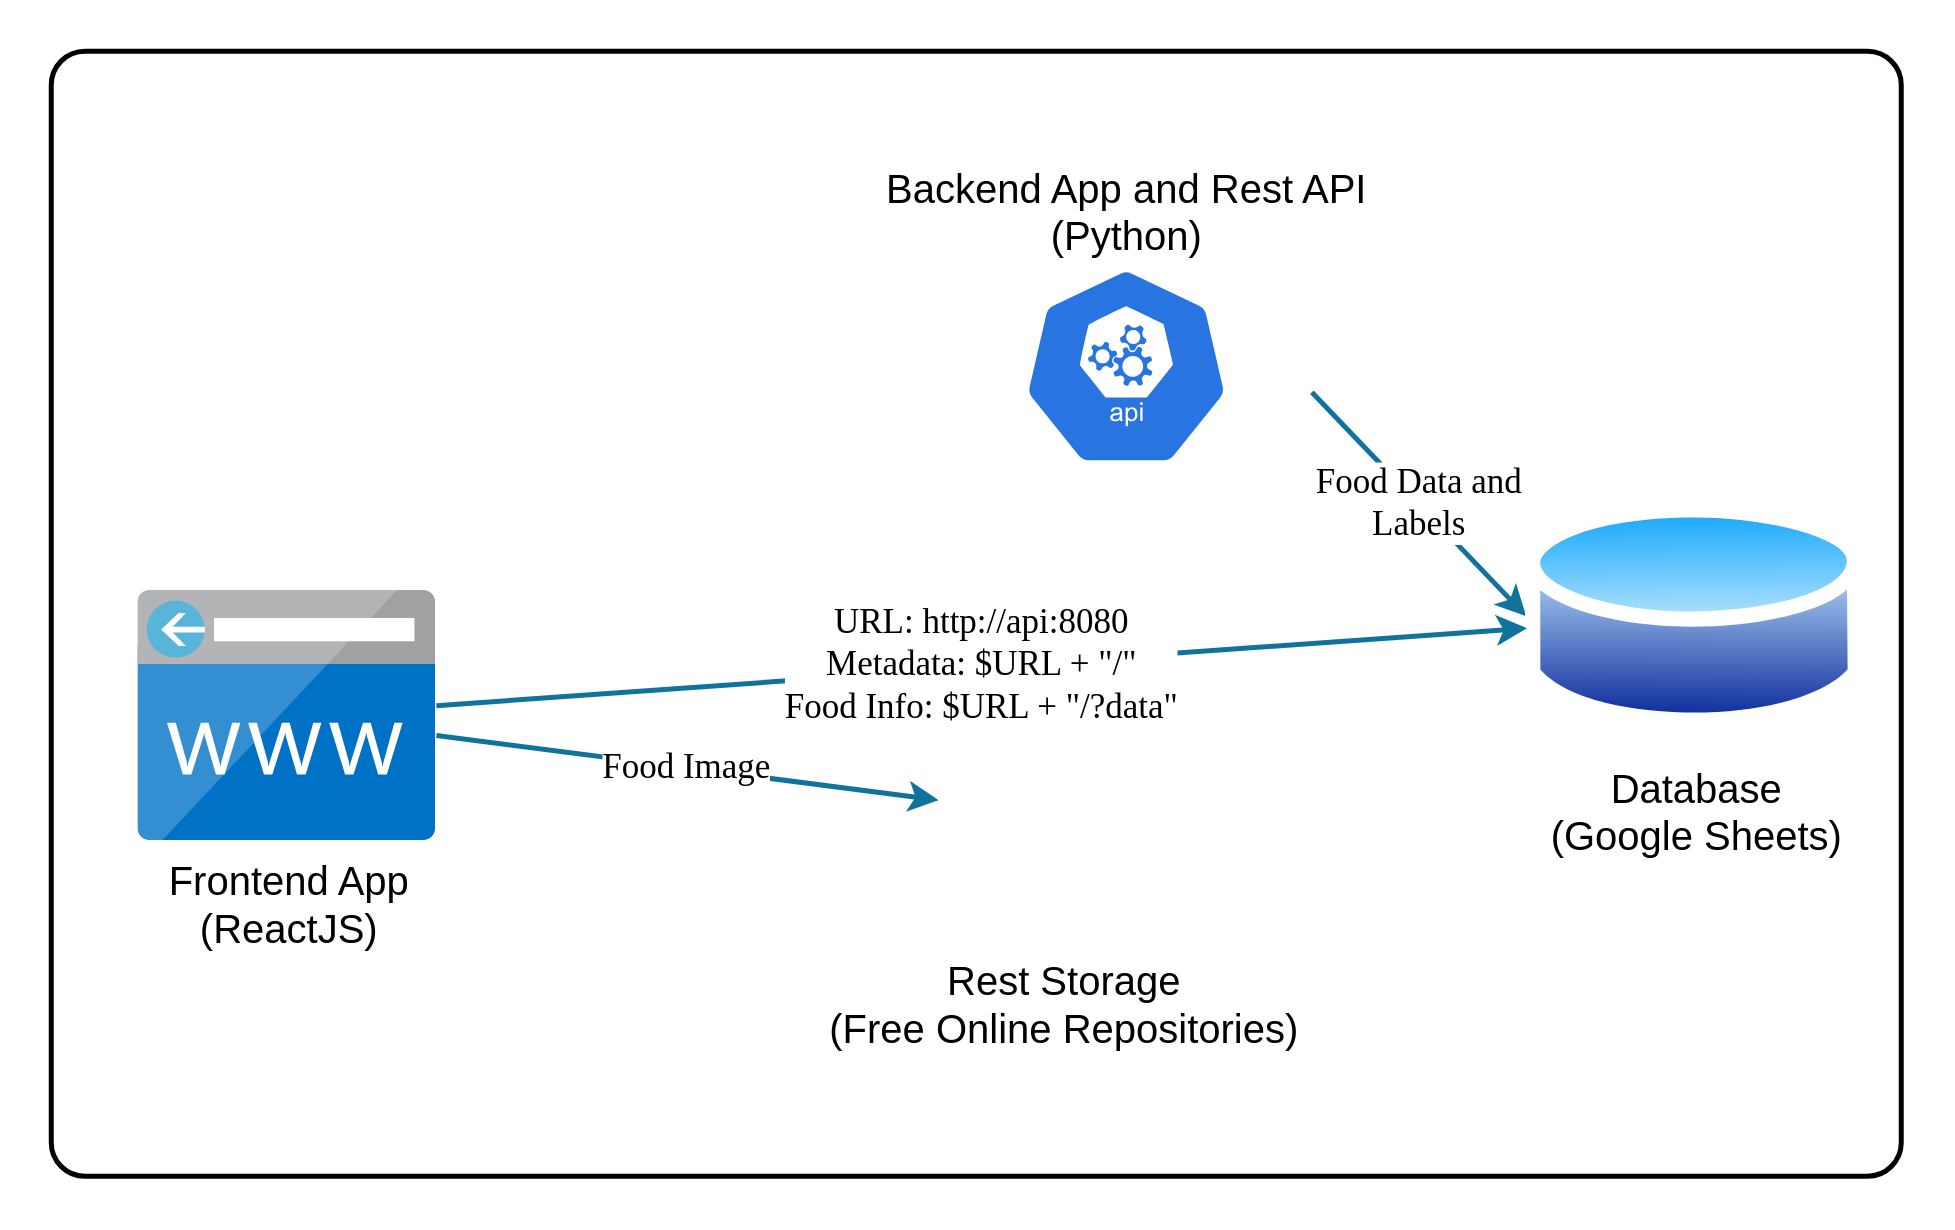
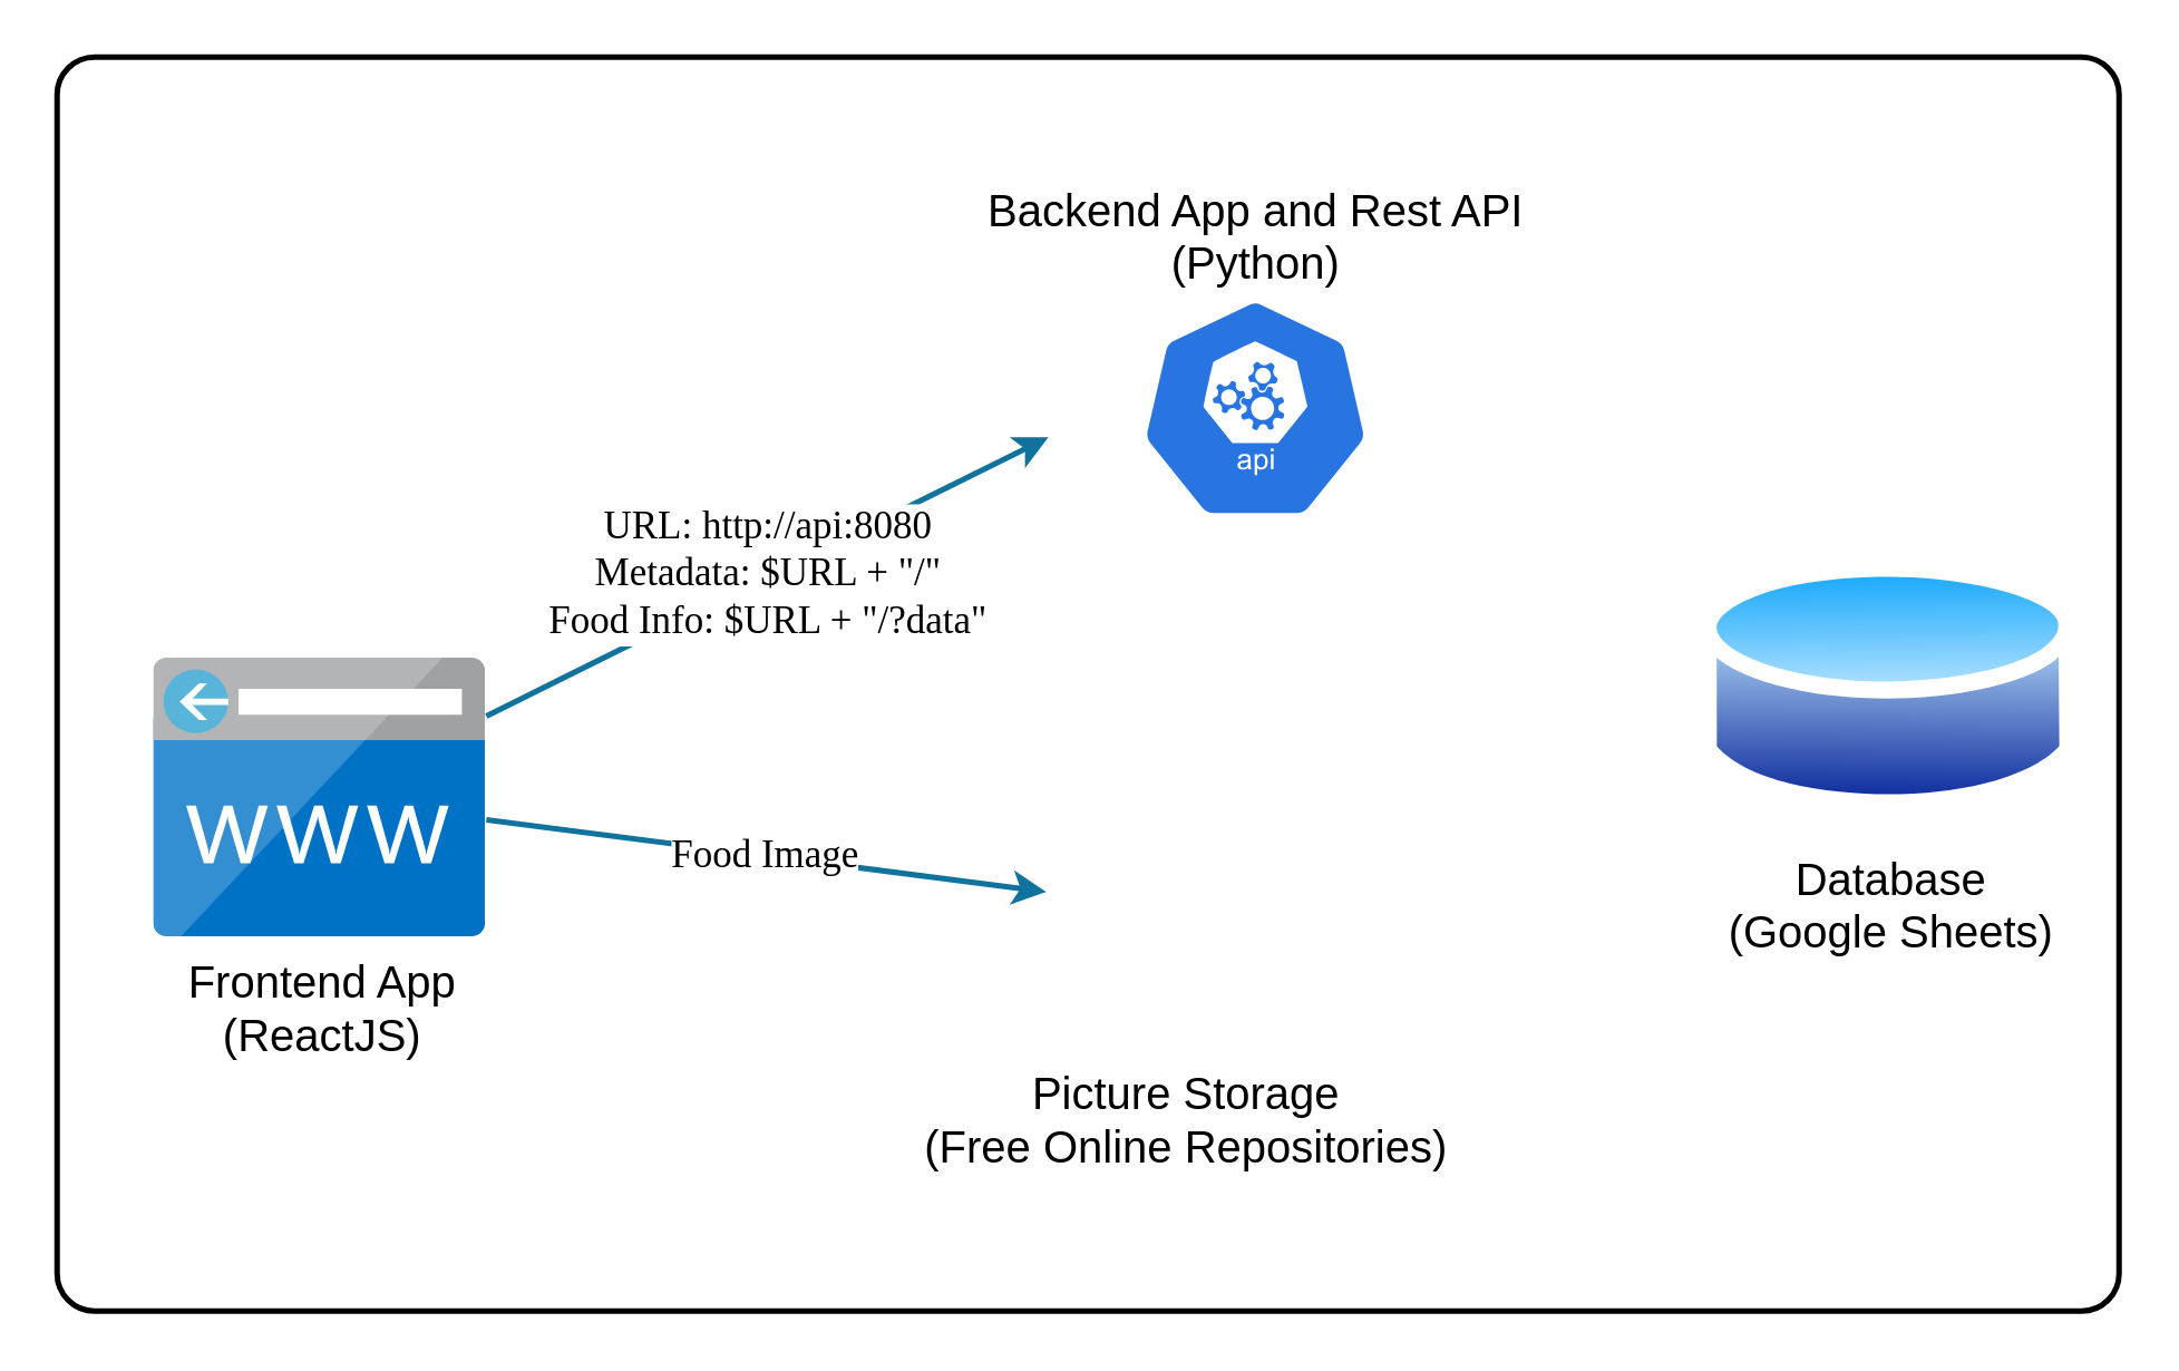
  <mxCell id="0" />
  <mxCell id="1" parent="0" />
  <mxCell id="2" value="" style="rounded=1;whiteSpace=wrap;html=1;strokeWidth=2;fontFamily=Tahoma;fontSize=14;arcSize=3;" vertex="1" parent="1"><mxGeometry x="20" y="20" width="740" height="450" as="geometry" /></mxCell>
- <mxCell id="3" value="Food Data and&lt;br&gt;Labels" style="rounded=0;orthogonalLoop=1;jettySize=auto;html=1;strokeWidth=2;fontFamily=Tahoma;fontSize=14;entryX=0;entryY=0.5;entryDx=0;entryDy=0;strokeColor=#10739e;fillColor=#b1ddf0;exitX=0.995;exitY=0.63;exitDx=0;exitDy=0;exitPerimeter=0;" edge="1" parent="1" source="4" target="5"><mxGeometry relative="1" as="geometry"><mxPoint x="568" y="206" as="targetPoint" /></mxGeometry></mxCell>
  <mxCell id="4" value="Backend App and Rest API&lt;br style=&quot;font-size: 16px&quot;&gt;(Python)" style="html=1;dashed=0;whitespace=wrap;fillColor=#2875E2;strokeColor=#ffffff;points=[[0.005,0.63,0],[0.1,0.2,0],[0.9,0.2,0],[0.5,0,0],[0.995,0.63,0],[0.72,0.99,0],[0.5,1,0],[0.28,0.99,0]];shape=mxgraph.kubernetes.icon;prIcon=api;labelPosition=center;verticalLabelPosition=top;align=center;verticalAlign=bottom;fontSize=16;" vertex="1" parent="1"><mxGeometry x="375" y="106" width="150" height="80" as="geometry" /></mxCell>
  <mxCell id="5" value="Database&lt;br style=&quot;font-size: 16px;&quot;&gt;(Google Sheets)" style="aspect=fixed;perimeter=ellipsePerimeter;html=1;align=center;shadow=0;dashed=0;spacingTop=3;image;image=img/lib/active_directory/database.svg;fontSize=16;" vertex="1" parent="1"><mxGeometry x="610" y="196" width="135.14" height="100" as="geometry" /></mxCell>
  <mxCell id="6" value="Frontend App&lt;br style=&quot;font-size: 16px;&quot;&gt;(ReactJS)" style="aspect=fixed;html=1;points=[];align=center;image;fontSize=16;image=img/lib/mscae/CustomDomain.svg;" vertex="1" parent="1"><mxGeometry x="55" y="236" width="119.05" height="100" as="geometry" /></mxCell>
- <mxCell id="7" value="Rest Storage&lt;br style=&quot;font-size: 16px;&quot;&gt;(Free Online Repositories)" style="shape=image;html=1;verticalAlign=top;verticalLabelPosition=bottom;labelBackgroundColor=#ffffff;imageAspect=0;aspect=fixed;image=https://cdn4.iconfinder.com/data/icons/twitter-28/512/159_Twitter_Image_Picture-128.png;fontSize=16;" vertex="1" parent="1"><mxGeometry x="375" y="276" width="100" height="100" as="geometry" /></mxCell>
- <mxCell id="8" value="URL: http://api:8080&lt;br&gt;Metadata: $URL + &quot;/&quot;&lt;br style=&quot;font-size: 14px&quot;&gt;Food Info: $URL + &quot;/?data&quot;" style="endArrow=classic;html=1;fontFamily=Tahoma;fontSize=14;strokeWidth=2;fillColor=#b1ddf0;strokeColor=#10739e;" edge="1" parent="1" source="6" target="5"><mxGeometry width="50" height="50" relative="1" as="geometry"><mxPoint x="135" y="456" as="sourcePoint" /><mxPoint x="135" y="596" as="targetPoint" /></mxGeometry></mxCell>
+ <mxCell id="7" value="Picture Storage&lt;br style=&quot;font-size: 16px;&quot;&gt;(Free Online Repositories)" style="shape=image;html=1;verticalAlign=top;verticalLabelPosition=bottom;labelBackgroundColor=#ffffff;imageAspect=0;aspect=fixed;image=https://cdn4.iconfinder.com/data/icons/twitter-28/512/159_Twitter_Image_Picture-128.png;fontSize=16;" vertex="1" parent="1"><mxGeometry x="375" y="276" width="100" height="100" as="geometry" /></mxCell>
+ <mxCell id="8" value="URL: http://api:8080&lt;br&gt;Metadata: $URL + &quot;/&quot;&lt;br style=&quot;font-size: 14px&quot;&gt;Food Info: $URL + &quot;/?data&quot;" style="endArrow=classic;html=1;fontFamily=Tahoma;fontSize=14;entryX=0.005;entryY=0.63;entryDx=0;entryDy=0;entryPerimeter=0;strokeWidth=2;fillColor=#b1ddf0;strokeColor=#10739e;" edge="1" parent="1" source="6" target="4"><mxGeometry width="50" height="50" relative="1" as="geometry"><mxPoint x="135" y="456" as="sourcePoint" /><mxPoint x="135" y="596" as="targetPoint" /></mxGeometry></mxCell>
  <mxCell id="9" value="Food Image" style="endArrow=classic;html=1;fontFamily=Tahoma;fontSize=14;strokeWidth=2;fillColor=#b1ddf0;strokeColor=#10739e;" edge="1" parent="1" source="6" target="7"><mxGeometry width="50" height="50" relative="1" as="geometry"><mxPoint x="474.5" y="249" as="sourcePoint" /><mxPoint x="635.2" y="239.841" as="targetPoint" /></mxGeometry></mxCell>
